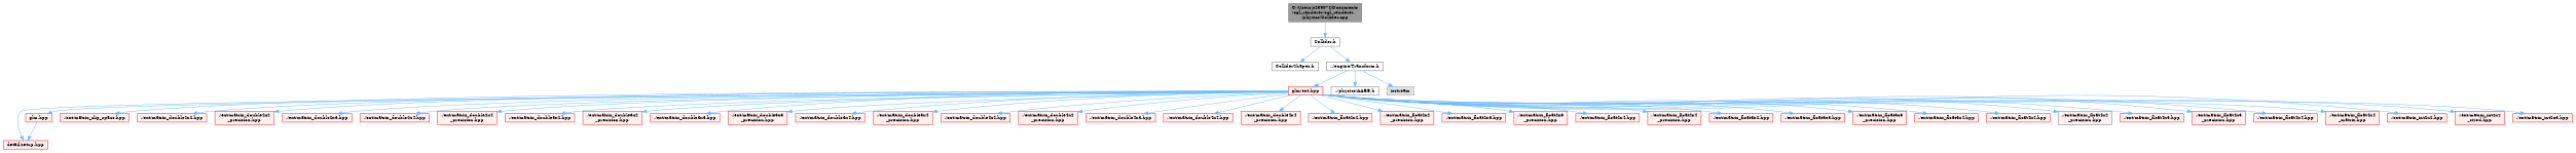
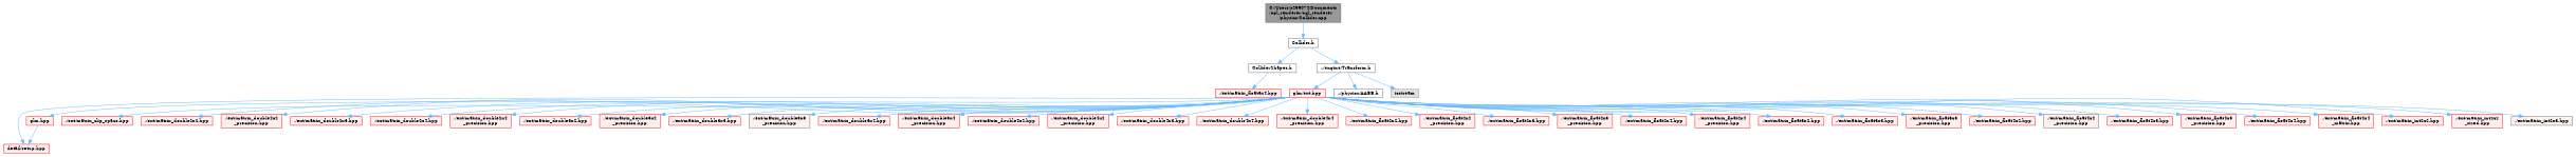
  digraph {
    fontname="DejaVu Serif"
    node [color=red fillcolor="#FFF0F0" fontname="DejaVu Serif" fontsize=10 shape=box style=filled]
    edge [color=steelblue1 fontname="DejaVu Serif" fontsize=10 labelfontname=Helvetica labelfontsize=10 style=solid]
    n1 [color=gray40 fillcolor=grey60 fontcolor=black height=0.2 label="C:/Users/s239074/Documents\l/ogl_renderer/ogl_renderer\l/physics/Collider.cpp" width=0.4]
    n2 [color=grey40 fillcolor=white height=0.2 label="Collider.h" width=0.4]
    n3 [color=grey40 fillcolor=white height=0.2 label="ColliderShapes.h" width=0.4]
    n4 [color=grey40 fillcolor=white height=0.2 label="../engine/Transform.h" width=0.4]
    n5 [height=0.2 label="glm/ext.hpp" width=0.4]
    n6 [color=grey40 fillcolor=white height=0.2 label="../physics/AABB.h" width=0.4]
    n7 [color=grey60 fillcolor="#E0E0E0" height=0.2 label=iostream width=0.4]
    n8 [height=0.2 label="detail/setup.hpp" width=0.4]
    n9 [height=0.2 label="glm.hpp" width=0.4]
    n10 [height=0.2 label="./ext/matrix_clip_space.hpp" width=0.4]
    n11 [height=0.2 label="./ext/matrix_double2x2.hpp" width=0.4]
    n12 [height=0.2 label="./ext/matrix_double2x2\l_precision.hpp" width=0.4]
    n13 [height=0.2 label="./ext/matrix_double2x3.hpp" width=0.4]
    n14 [height=0.2 label="./ext/matrix_double2x4.hpp" width=0.4]
    n15 [height=0.2 label="./ext/matrix_double2x4\l_precision.hpp" width=0.4]
    n16 [height=0.2 label="./ext/matrix_double3x2.hpp" width=0.4]
    n17 [height=0.2 label="./ext/matrix_double3x2\l_precision.hpp" width=0.4]
    n18 [height=0.2 label="./ext/matrix_double3x3.hpp" width=0.4]
-   n19 [height=0.2 label="./ext/matrix_double3x3\l_precision.hpp" width=0.4]
+   n19 [color=grey40 height=0.2 label="./ext/matrix_double3x3\l_precision.hpp" width=0.4]
    n20 [height=0.2 label="./ext/matrix_double3x4.hpp" width=0.4]
    n21 [height=0.2 label="./ext/matrix_double3x4\l_precision.hpp" width=0.4]
    n22 [height=0.2 label="./ext/matrix_double4x2.hpp" width=0.4]
    n23 [height=0.2 label="./ext/matrix_double4x2\l_precision.hpp" width=0.4]
    n24 [height=0.2 label="./ext/matrix_double4x3.hpp" width=0.4]
    n25 [height=0.2 label="./ext/matrix_double4x4.hpp" width=0.4]
    n26 [height=0.2 label="./ext/matrix_double4x4\l_precision.hpp" width=0.4]
    n27 [height=0.2 label="./ext/matrix_float2x2.hpp" width=0.4]
    n28 [height=0.2 label="./ext/matrix_float2x2\l_precision.hpp" width=0.4]
    n29 [height=0.2 label="./ext/matrix_float2x3.hpp" width=0.4]
    n30 [height=0.2 label="./ext/matrix_float2x3\l_precision.hpp" width=0.4]
    n31 [height=0.2 label="./ext/matrix_float2x4.hpp" width=0.4]
    n32 [height=0.2 label="./ext/matrix_float2x4\l_precision.hpp" width=0.4]
    n33 [height=0.2 label="./ext/matrix_float3x2.hpp" width=0.4]
    n34 [height=0.2 label="./ext/matrix_float3x3.hpp" width=0.4]
    n35 [height=0.2 label="./ext/matrix_float3x3\l_precision.hpp" width=0.4]
    n36 [height=0.2 label="./ext/matrix_float3x4.hpp" width=0.4]
    n37 [height=0.2 label="./ext/matrix_float4x2.hpp" width=0.4]
    n38 [color=grey40 height=0.2 label="./ext/matrix_float4x2\l_precision.hpp" width=0.4]
    n39 [height=0.2 label="./ext/matrix_float4x3.hpp" width=0.4]
    n40 [height=0.2 label="./ext/matrix_float4x3\l_precision.hpp" width=0.4]
    n41 [height=0.2 label="./ext/matrix_float4x4.hpp" width=0.4]
    n42 [height=0.2 label="./ext/matrix_float4x4\l_matrix.hpp" width=0.4]
    n43 [height=0.2 label="./ext/matrix_int2x2.hpp" width=0.4]
    n44 [height=0.2 label="./ext/matrix_int2x2\l_sized.hpp" width=0.4]
-   n45 [height=0.2 label="./ext/matrix_int2x3.hpp" width=0.4]
+   n45 [color=grey40 height=0.2 label="./ext/matrix_int2x3.hpp" width=0.4]
    n1 -> n2
    n2 -> n3
    n2 -> n4
    n4 -> n5
    n4 -> n6
    n4 -> n7
    n5 -> n8
    n5 -> n9
    n5 -> n10
    n5 -> n11
    n5 -> n12
    n5 -> n13
    n5 -> n14
    n5 -> n15
    n5 -> n16
    n5 -> n17
    n5 -> n18
    n5 -> n19
    n5 -> n20
    n5 -> n21
    n5 -> n22
    n5 -> n23
    n5 -> n24
    n5 -> n25
    n5 -> n26
    n5 -> n27
    n5 -> n28
    n5 -> n29
    n5 -> n30
    n5 -> n31
    n5 -> n32
    n5 -> n33
    n5 -> n34
    n5 -> n35
-   n5 -> n36
+   n3 -> n36
    n5 -> n37
    n5 -> n38
    n5 -> n39
    n5 -> n40
    n5 -> n41
    n5 -> n42
    n5 -> n43
    n5 -> n44
    n5 -> n45
    n9 -> n8
  }
